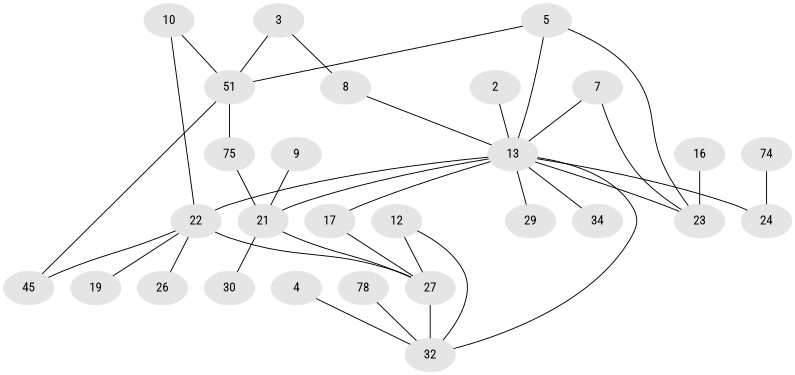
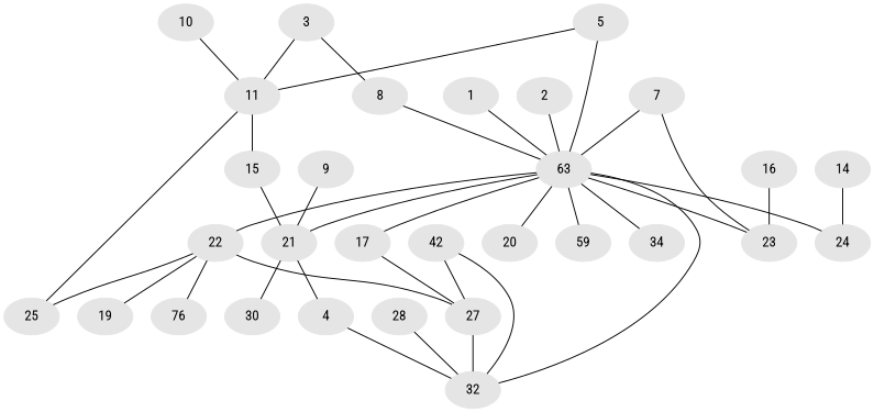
  graph {
    fontname="Roboto Condensed"
    node [color=gray90 fontname="Roboto Condensed" style=filled]
    edge [fontname="Roboto Condensed" weight=1.0]
-   13
+   1
+   13 [label=63]
    32
    23
    21
    22
    17
+   20
    24
-   29
+   29 [label=59]
    n11 [label=34]
    2
    3
-   11 [label=51]
+   11
    8
-   15 [label=75]
-   25 [label=45]
+   15
+   25
    4
    5
    7
    9
    27
    30
    10
    19
-   26
-   12
-   14 [label=74]
+   26 [label=76]
+   12 [label=42]
+   14
    16
-   28 [label=78]
+   28
+   1 -- 13
    13 -- 32
    13 -- 23
    13 -- 21
    13 -- 22
    13 -- 17
+   13 -- 20
    13 -- 24
    13 -- 29
    13 -- n11
-   21 -- 27
+   21 -- 4
    21 -- 30
    22 -- 25
    22 -- 27
    22 -- 19
    22 -- 26
    17 -- 27
    2 -- 13
    3 -- 11
    3 -- 8
    11 -- 15
    11 -- 25
    8 -- 13
    15 -- 21
    4 -- 32
    5 -- 13
-   5 -- 23
    5 -- 11
    7 -- 13
    7 -- 23
    9 -- 21
    27 -- 32
-   10 -- 22
    10 -- 11
    12 -- 32
    12 -- 27
    14 -- 24
    16 -- 23
    28 -- 32
  }
